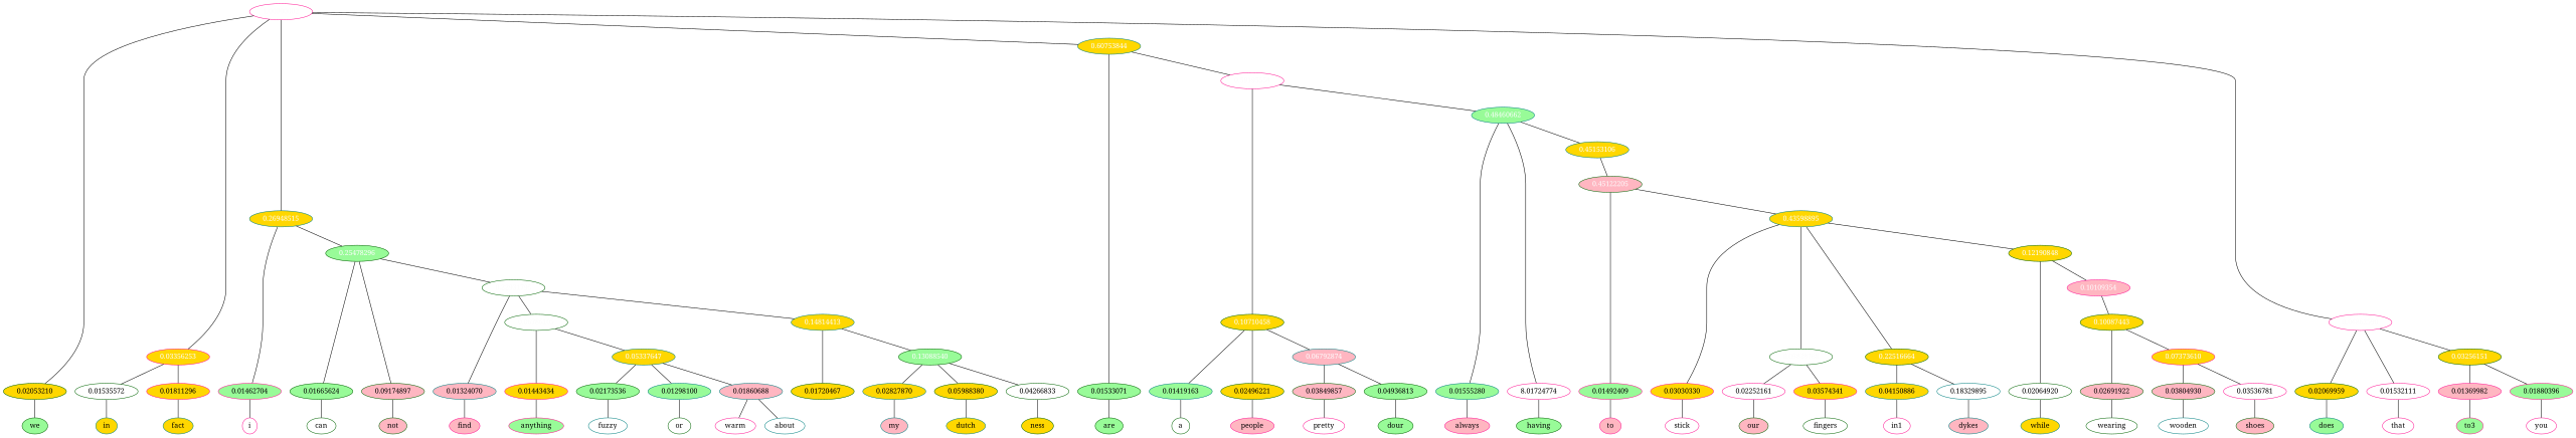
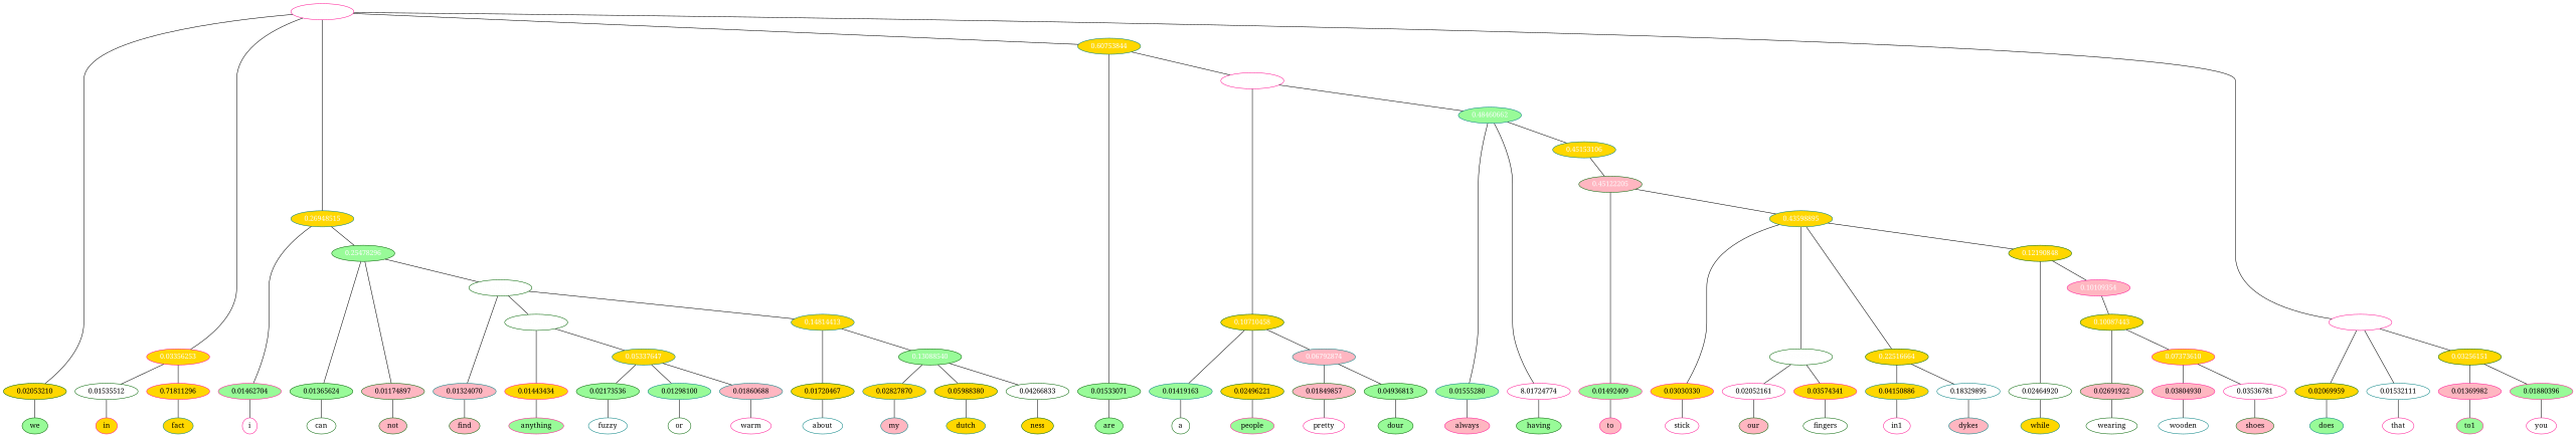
  graph {
    fontname="Noto Serif"
    node [color=darkgreen fillcolor=gold fontname="Noto Serif" format=png nodesep=0.001 ordering=out overlap_scaling=0.01 ranksep=0.001 style=filled]
    edge [fontname="Noto Serif"]
-   n1 [color=teal height=0.15 label=in style="filled,solid" width=0.15]
+   n1 [color=deeppink height=0.15 label=in style="filled,solid" width=0.15]
    n2 [color=teal height=0.15 label=fact style="filled,solid" width=0.15]
    n3 [color=deeppink fillcolor=white height=0.15 label=i style="filled,solid" width=0.15]
    n4 [fillcolor=white height=0.15 label=can style="filled,solid" width=0.15]
    n5 [fillcolor=lightpink height=0.15 label=not style="filled,solid" width=0.15]
-   n6 [color=deeppink fillcolor=lightpink height=0.15 label=find style="filled,solid" width=0.15]
+   n6 [fillcolor=lightpink height=0.15 label=find style="filled,solid" width=0.15]
    n7 [color=deeppink fillcolor=palegreen height=0.15 label=anything style="filled,solid" width=0.15]
    n8 [color=teal fillcolor=white height=0.15 label=fuzzy style="filled,solid" width=0.15]
    n9 [fillcolor=white height=0.15 label=or style="filled,solid" width=0.15]
    n10 [color=deeppink fillcolor=white height=0.15 label=warm style="filled,solid" width=0.15]
    n11 [color=teal fillcolor=white height=0.15 label=about style="filled,solid" width=0.15]
    n12 [color=teal fillcolor=lightpink height=0.15 label=my style="filled,solid" width=0.15]
    n13 [color=teal height=0.15 label=dutch style="filled,solid" width=0.15]
    n14 [height=0.15 label=ness style="filled,solid" width=0.15]
    n15 [fillcolor=palegreen height=0.15 label=we style="filled,solid" width=0.15]
    n16 [fillcolor=palegreen height=0.15 label=are style="filled,solid" width=0.15]
    n17 [fillcolor=white height=0.15 label=a style="filled,solid" width=0.15]
    n18 [color=deeppink fillcolor=white height=0.15 label=pretty style="filled,solid" width=0.15]
    n19 [fillcolor=palegreen height=0.15 label=dour style="filled,solid" width=0.15]
-   n20 [color=deeppink fillcolor=lightpink height=0.15 label=people style="filled,solid" width=0.15]
+   n20 [color=deeppink fillcolor=palegreen height=0.15 label=people style="filled,solid" width=0.15]
    n21 [color=deeppink fillcolor=lightpink height=0.15 label=always style="filled,solid" width=0.15]
    n22 [fillcolor=palegreen height=0.15 label=having style="filled,solid" width=0.15]
    n23 [color=deeppink fillcolor=lightpink height=0.15 label=to style="filled,solid" width=0.15]
    n24 [color=deeppink fillcolor=white height=0.15 label=stick style="filled,solid" width=0.15]
    n25 [fillcolor=lightpink height=0.15 label=our style="filled,solid" width=0.15]
    n26 [fillcolor=white height=0.15 label=fingers style="filled,solid" width=0.15]
    n27 [color=deeppink fillcolor=white height=0.15 label=in1 style="filled,solid" width=0.15]
    n28 [color=teal fillcolor=lightpink height=0.15 label=dykes style="filled,solid" width=0.15]
    n29 [color=teal height=0.15 label=while style="filled,solid" width=0.15]
    n30 [fillcolor=white height=0.15 label=wearing style="filled,solid" width=0.15]
    n31 [color=teal fillcolor=white height=0.15 label=wooden style="filled,solid" width=0.15]
    n32 [fillcolor=lightpink height=0.15 label=shoes style="filled,solid" width=0.15]
    n33 [color=teal fillcolor=palegreen height=0.15 label=does style="filled,solid" width=0.15]
    n34 [color=deeppink fillcolor=white height=0.15 label=that style="filled,solid" width=0.15]
-   n35 [color=deeppink fillcolor=palegreen height=0.15 label=to3 style="filled,solid" width=0.15]
+   n35 [color=deeppink fillcolor=palegreen height=0.15 label=to1 style="filled,solid" width=0.15]
    n36 [color=deeppink fillcolor=white height=0.15 label=you style="filled,solid" width=0.15]
-   n37 [fillcolor=white fontcolor=black height=0.15 label=0.01535572 width=0.15]
-   n38 [color=deeppink fontcolor=black height=0.15 label=0.01811296 width=0.15]
+   n37 [fillcolor=white fontcolor=black height=0.15 label=0.01535512 width=0.15]
+   n38 [color=deeppink fontcolor=black height=0.15 label=0.71811296 width=0.15]
    n39 [color=deeppink fillcolor=palegreen fontcolor=black height=0.15 label=0.01462704 width=0.15]
-   n40 [fillcolor=palegreen fontcolor=black height=0.15 label=0.01665624 width=0.15]
-   n41 [fillcolor=lightpink fontcolor=black height=0.15 label=0.09174897 width=0.15]
+   n40 [fillcolor=palegreen fontcolor=black height=0.15 label=0.01365624 width=0.15]
+   n41 [fillcolor=lightpink fontcolor=black height=0.15 label=0.01174897 width=0.15]
    n42 [color=teal fillcolor=lightpink fontcolor=black height=0.15 label=0.01324070 width=0.15]
    n43 [color=deeppink fontcolor=black height=0.15 label=0.01443434 width=0.15]
    n44 [fillcolor=palegreen fontcolor=black height=0.15 label=0.02173536 width=0.15]
    n45 [color=teal fillcolor=palegreen fontcolor=black height=0.15 label=0.01298100 width=0.15]
    n46 [color=teal fillcolor=lightpink fontcolor=black height=0.15 label=0.01860688 width=0.15]
    n47 [fontcolor=black height=0.15 label=0.01720467 width=0.15]
    n48 [color=teal fontcolor=black height=0.15 label=0.02827870 width=0.15]
    n49 [fontcolor=black height=0.15 label=0.05988380 width=0.15]
    n50 [fillcolor=white fontcolor=black height=0.15 label=0.04266833 width=0.15]
    n51 [fontcolor=black height=0.15 label=0.02053210 width=0.15]
    n52 [fillcolor=palegreen fontcolor=black height=0.15 label=0.01533071 width=0.15]
    n53 [color=teal fillcolor=palegreen fontcolor=black height=0.15 label=0.01419163 width=0.15]
-   n54 [fillcolor=lightpink fontcolor=black height=0.15 label=0.03849857 width=0.15]
+   n54 [fillcolor=lightpink fontcolor=black height=0.15 label=0.01849857 width=0.15]
    n55 [fillcolor=palegreen fontcolor=black height=0.15 label=0.04936813 width=0.15]
    n56 [fontcolor=black height=0.15 label=0.02496221 width=0.15]
    n57 [color=teal fillcolor=palegreen fontcolor=black height=0.15 label=0.01555280 width=0.15]
    n58 [color=deeppink fillcolor=white fontcolor=black height=0.15 label=8.01724774 width=0.15]
    n59 [color=deeppink fillcolor=palegreen fontcolor=black height=0.15 label=0.01492409 width=0.15]
    n60 [color=deeppink fontcolor=black height=0.15 label=0.03030330 width=0.15]
-   n61 [color=deeppink fillcolor=white fontcolor=black height=0.15 label=0.02252161 width=0.15]
+   n61 [color=deeppink fillcolor=white fontcolor=black height=0.15 label=0.02052161 width=0.15]
    n62 [color=deeppink fontcolor=black height=0.15 label=0.03574341 width=0.15]
    n63 [color=teal fontcolor=black height=0.15 label=0.04150886 width=0.15]
    n64 [color=teal fillcolor=white fontcolor=black height=0.15 label=0.18329895 width=0.15]
-   n65 [fillcolor=white fontcolor=black height=0.15 label=0.02064920 width=0.15]
+   n65 [fillcolor=white fontcolor=black height=0.15 label=0.02464920 width=0.15]
    n66 [fillcolor=lightpink fontcolor=black height=0.15 label=0.02691922 width=0.15]
-   n67 [fillcolor=lightpink fontcolor=black height=0.15 label=0.03804930 width=0.15]
+   n67 [color=deeppink fillcolor=lightpink fontcolor=black height=0.15 label=0.03804930 width=0.15]
    n68 [color=deeppink fillcolor=white fontcolor=black height=0.15 label=0.03536781 width=0.15]
    n69 [fontcolor=black height=0.15 label=0.02069959 width=0.15]
-   n70 [color=deeppink fillcolor=white fontcolor=black height=0.15 label=0.01532111 width=0.15]
+   n70 [color=teal fillcolor=white fontcolor=black height=0.15 label=0.01532111 width=0.15]
    n71 [color=deeppink fillcolor=lightpink fontcolor=black height=0.15 label=0.01369982 width=0.15]
    n72 [color=deeppink fillcolor=palegreen fontcolor=black height=0.15 label=0.01880396 width=0.15]
    n73 [color=deeppink fillcolor=white fontcolor=grey99 height=0.15 label=1.00000002 width=0.15]
    n74 [color=deeppink fontcolor=grey99 height=0.15 label=0.03356253 width=0.15]
    n75 [color=teal fontcolor=grey99 height=0.15 label=0.26948515 width=0.15]
    n76 [color=teal fontcolor=grey99 height=0.15 label=0.60753844 width=0.15]
    n77 [color=deeppink fillcolor=white fontcolor=grey99 height=0.15 label=0.06862590 width=0.15]
    n78 [fillcolor=palegreen fontcolor=grey99 height=0.15 label=0.25478296 width=0.15]
    n79 [color=deeppink fillcolor=white fontcolor=grey99 height=0.15 label=0.59195554 width=0.15]
    n80 [fontcolor=grey99 height=0.15 label=0.03256151 width=0.15]
    n81 [fillcolor=white fontcolor=grey99 height=0.15 label=0.22931795 width=0.15]
    n82 [fontcolor=grey99 height=0.15 label=0.10710458 width=0.15]
    n83 [color=teal fillcolor=palegreen fontcolor=grey99 height=0.15 label=0.48460662 width=0.15]
    n84 [fillcolor=white fontcolor=grey99 height=0.15 label=0.06786105 width=0.15]
    n85 [color=teal fontcolor=grey99 height=0.15 label=0.14814413 width=0.15]
    n86 [color=teal fillcolor=lightpink fontcolor=grey99 height=0.15 label=0.06792874 width=0.15]
    n87 [color=teal fontcolor=grey99 height=0.15 label=0.45153106 width=0.15]
    n88 [color=teal fontcolor=grey99 height=0.15 label=0.05337647 width=0.15]
    n89 [fillcolor=palegreen fontcolor=grey99 height=0.15 label=0.13088540 width=0.15]
    n90 [fillcolor=lightpink fontcolor=grey99 height=0.15 label=0.45122205 width=0.15]
    n91 [color=teal fontcolor=grey99 height=0.15 label=0.43598895 width=0.15]
    n92 [fillcolor=white fontcolor=grey99 height=0.15 label=0.05828768 width=0.15]
    n93 [fontcolor=grey99 height=0.15 label=0.22516664 width=0.15]
    n94 [fontcolor=grey99 height=0.15 label=0.12190848 width=0.15]
    n95 [color=deeppink fillcolor=lightpink fontcolor=grey99 height=0.15 label=0.10109354 width=0.15]
    n96 [fontcolor=grey99 height=0.15 label=0.10087443 width=0.15]
    n97 [color=deeppink fontcolor=grey99 height=0.15 label=0.07373610 width=0.15]
    subgraph sub_1 {
      rank=same
      n1
      n2
      n3
      n4
      n5
      n6
      n7
      n8
      n9
      n10
      n11
      n12
      n13
      n14
      n15
      n16
      n17
      n18
      n19
      n20
      n21
      n22
      n23
      n24
      n25
      n26
      n27
      n28
      n29
      n30
      n31
      n32
      n33
      n34
      n35
      n36
    }
    subgraph sub_2 {
      rank=same
      n37
      n38
      n39
      n40
      n41
      n42
      n43
      n44
      n45
      n46
      n47
      n48
      n49
      n50
      n51
      n52
      n53
      n54
      n55
      n56
      n57
      n58
      n59
      n60
      n61
      n62
      n63
      n64
      n65
      n66
      n67
      n68
      n69
      n70
      n71
      n72
    }
    n37 -- n1
    n38 -- n2
    n39 -- n3
    n40 -- n4
    n41 -- n5
    n42 -- n6
    n43 -- n7
    n44 -- n8
    n45 -- n9
    n46 -- n10
-   n46 -- n11
+   n47 -- n11
    n48 -- n12
    n49 -- n13
    n50 -- n14
    n51 -- n15
    n52 -- n16
    n53 -- n17
    n54 -- n18
    n55 -- n19
    n56 -- n20
    n57 -- n21
    n58 -- n22
    n59 -- n23
    n60 -- n24
    n61 -- n25
    n62 -- n26
    n63 -- n27
    n64 -- n28
    n65 -- n29
    n66 -- n30
    n67 -- n31
    n68 -- n32
    n69 -- n33
    n70 -- n34
    n71 -- n35
    n72 -- n36
    n73 -- n51
    n73 -- n74
    n73 -- n75
    n73 -- n76
    n73 -- n77
    n74 -- n37
    n74 -- n38
    n75 -- n39
    n75 -- n78
    n76 -- n52
    n76 -- n79
    n77 -- n69
    n77 -- n70
    n77 -- n80
    n78 -- n40
    n78 -- n41
    n78 -- n81
    n79 -- n82
    n79 -- n83
    n80 -- n71
    n80 -- n72
    n81 -- n42
    n81 -- n84
    n81 -- n85
    n82 -- n53
    n82 -- n56
    n82 -- n86
    n83 -- n57
    n83 -- n58
    n83 -- n87
    n84 -- n43
    n84 -- n88
    n85 -- n47
    n85 -- n89
    n86 -- n54
    n86 -- n55
    n87 -- n90
    n88 -- n44
    n88 -- n45
    n88 -- n46
    n89 -- n48
    n89 -- n49
    n89 -- n50
    n90 -- n59
    n90 -- n91
    n91 -- n60
    n91 -- n92
    n91 -- n93
    n91 -- n94
    n92 -- n61
    n92 -- n62
    n93 -- n63
    n93 -- n64
    n94 -- n65
    n94 -- n95
    n95 -- n96
    n96 -- n66
    n96 -- n97
    n97 -- n67
    n97 -- n68
  }
